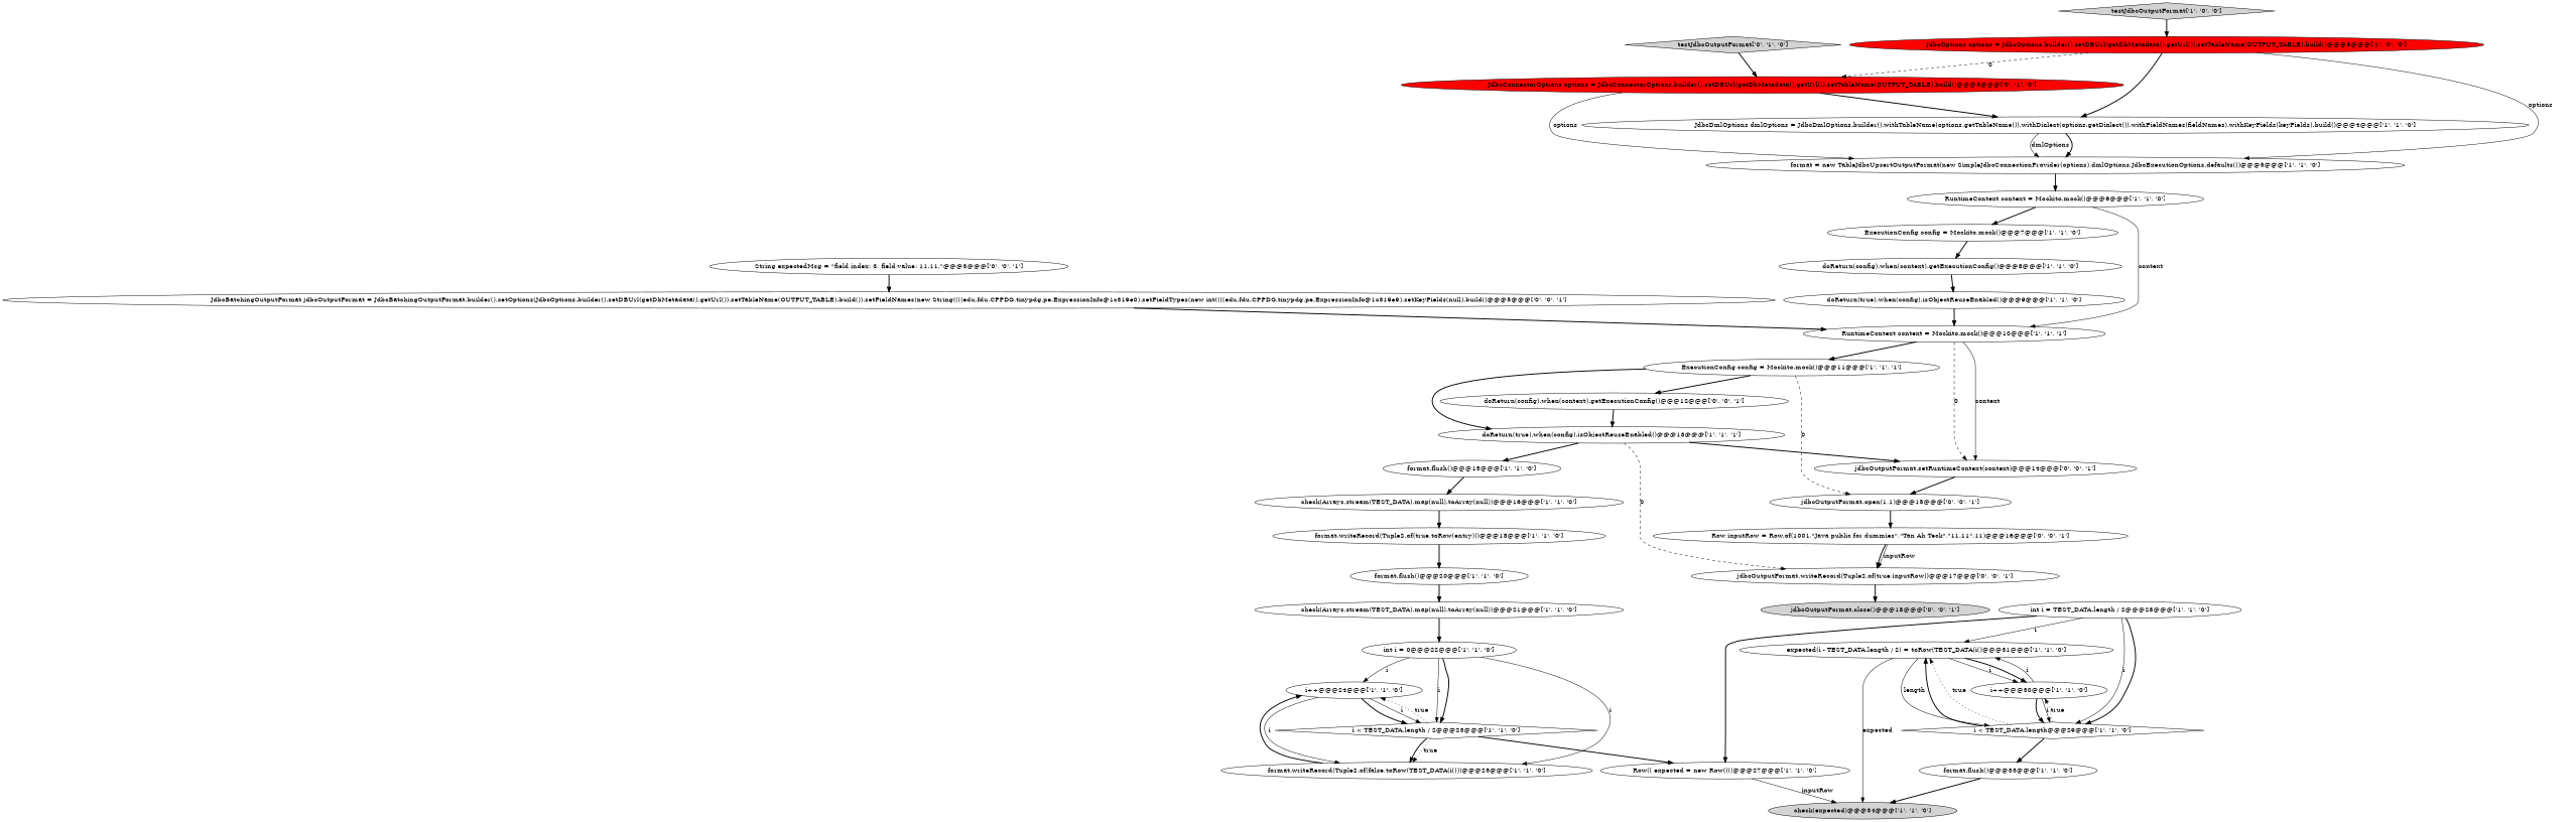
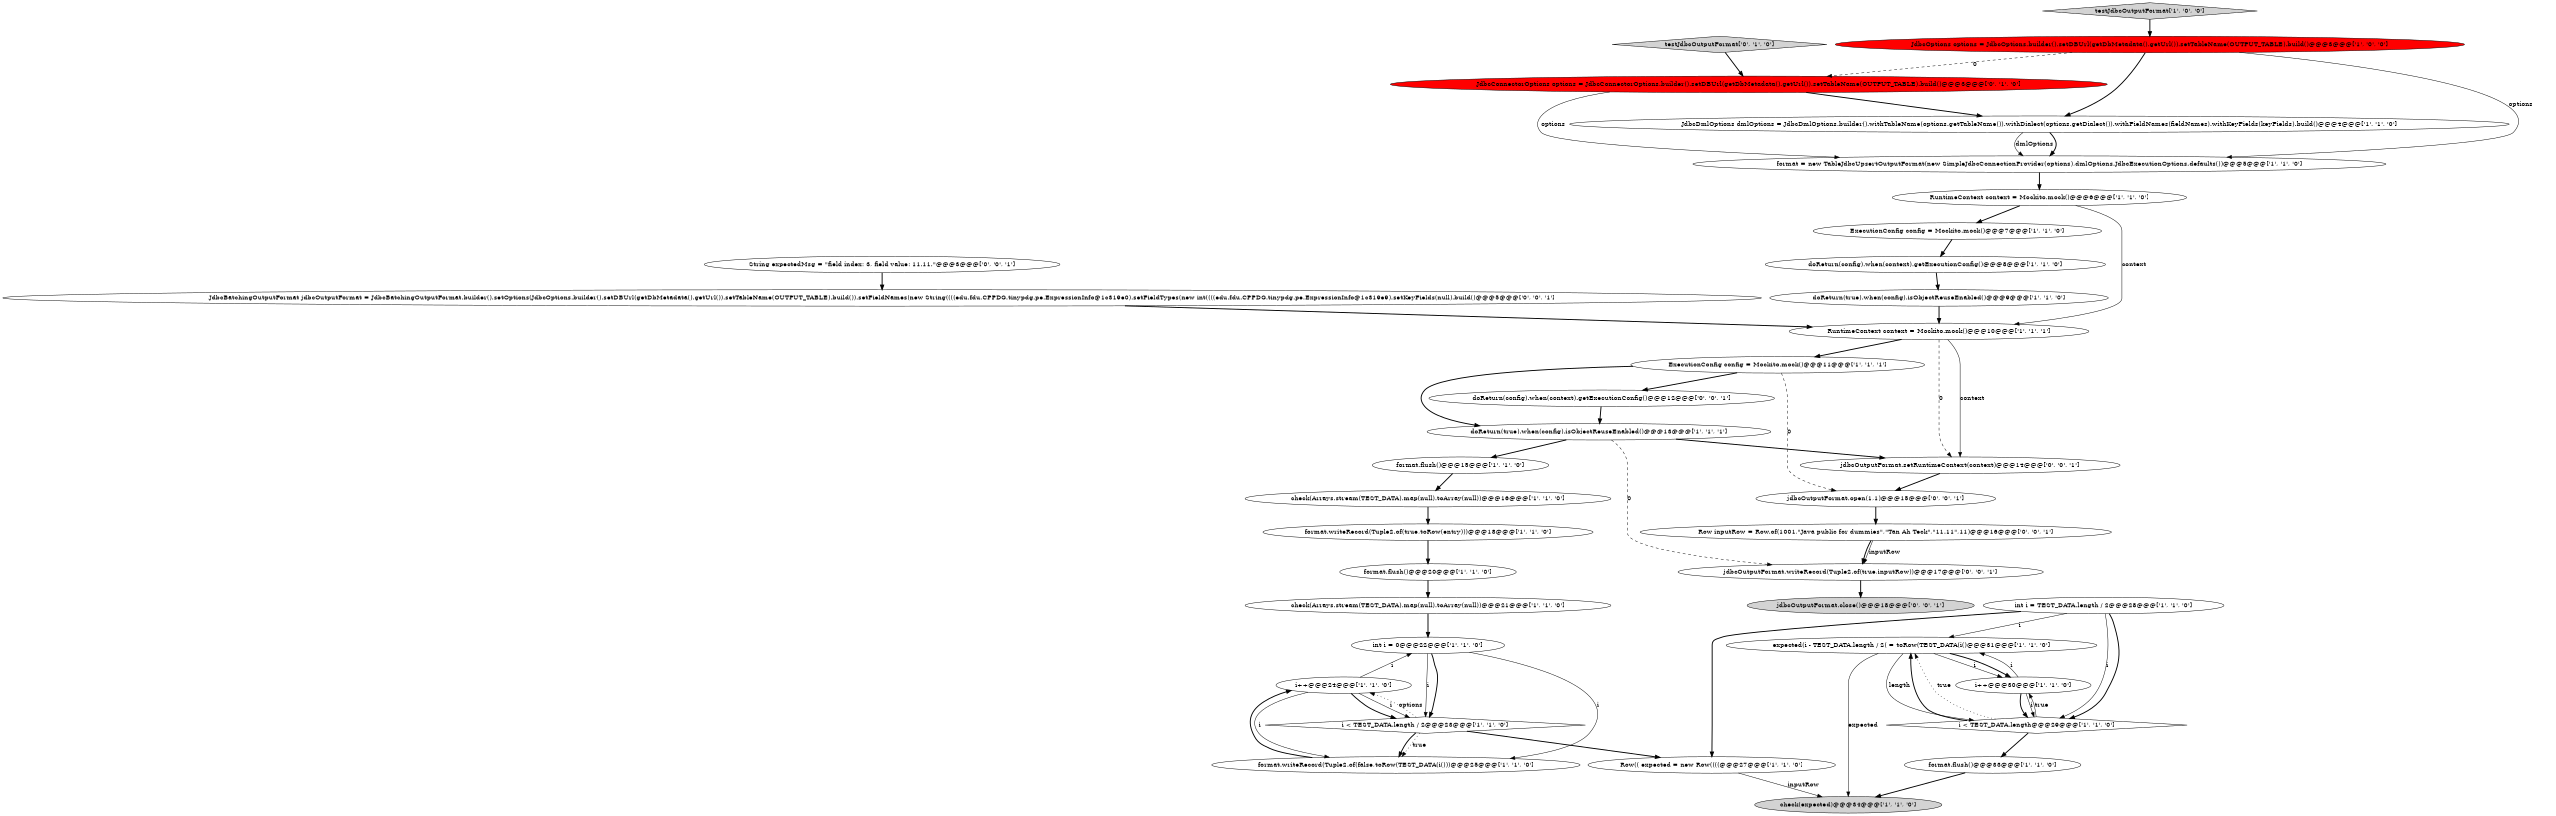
  digraph {
    fontname="DejaVu Serif"
    node [fillcolor=white fontname="DejaVu Serif" shape=ellipse style=filled]
    edge [fontname="DejaVu Serif" style=bold]
    n1 [label="ExecutionConfig config = Mockito.mock()@@@11@@@['1', '1', '1']"]
    n2 [label="doReturn(true).when(config).isObjectReuseEnabled()@@@13@@@['1', '1', '1']"]
    n3 [label="jdbcOutputFormat.open(1,1)@@@15@@@['0', '0', '1']"]
    n4 [label="doReturn(config).when(context).getExecutionConfig()@@@12@@@['0', '0', '1']"]
    n5 [label="jdbcOutputFormat.setRuntimeContext(context)@@@14@@@['0', '0', '1']"]
    n6 [label="format.flush()@@@15@@@['1', '1', '0']"]
    n7 [label="jdbcOutputFormat.writeRecord(Tuple2.of(true,inputRow))@@@17@@@['0', '0', '1']"]
    n8 [label="Row inputRow = Row.of(1001,\"Java public for dummies\",\"Tan Ah Teck\",\"11.11\",11)@@@16@@@['0', '0', '1']"]
    n9 [label="check(Arrays.stream(TEST_DATA).map(null).toArray(null))@@@21@@@['1', '1', '0']"]
    n10 [label="int i = 0@@@22@@@['1', '1', '0']"]
    n11 [label="i++@@@24@@@['1', '1', '0']"]
    n12 [label="i < TEST_DATA.length / 2@@@23@@@['1', '1', '0']" shape=diamond]
    n13 [label="format.writeRecord(Tuple2.of(false,toRow(TEST_DATA(i()))@@@25@@@['1', '1', '0']"]
    n14 [label="i++@@@30@@@['1', '1', '0']"]
    n15 [label="i < TEST_DATA.length@@@29@@@['1', '1', '0']" shape=diamond]
    n16 [label="expected(i - TEST_DATA.length / 2( = toRow(TEST_DATA(i()@@@31@@@['1', '1', '0']"]
    n17 [label="format.flush()@@@33@@@['1', '1', '0']"]
    n18 [fillcolor=lightgray label="check(expected)@@@34@@@['1', '1', '0']"]
    n19 [label="Row(( expected = new Row((((@@@27@@@['1', '1', '0']"]
    n20 [fillcolor=lightgray label="testJdbcOutputFormat['1', '0', '0']" shape=diamond]
    n21 [fillcolor=red label="JdbcOptions options = JdbcOptions.builder().setDBUrl(getDbMetadata().getUrl()).setTableName(OUTPUT_TABLE).build()@@@3@@@['1', '0', '0']"]
    n22 [fillcolor=red label="JdbcConnectorOptions options = JdbcConnectorOptions.builder().setDBUrl(getDbMetadata().getUrl()).setTableName(OUTPUT_TABLE).build()@@@3@@@['0', '1', '0']"]
    n23 [label="JdbcDmlOptions dmlOptions = JdbcDmlOptions.builder().withTableName(options.getTableName()).withDialect(options.getDialect()).withFieldNames(fieldNames).withKeyFields(keyFields).build()@@@4@@@['1', '1', '0']"]
    n24 [label="format = new TableJdbcUpsertOutputFormat(new SimpleJdbcConnectionProvider(options),dmlOptions,JdbcExecutionOptions.defaults())@@@5@@@['1', '1', '0']"]
    n25 [label="String expectedMsg = \"field index: 3, field value: 11.11.\"@@@3@@@['0', '0', '1']"]
    n26 [label="JdbcBatchingOutputFormat jdbcOutputFormat = JdbcBatchingOutputFormat.builder().setOptions(JdbcOptions.builder().setDBUrl(getDbMetadata().getUrl()).setTableName(OUTPUT_TABLE).build()).setFieldNames(new String((((edu.fdu.CPPDG.tinypdg.pe.ExpressionInfo@1c319e0).setFieldTypes(new int((((edu.fdu.CPPDG.tinypdg.pe.ExpressionInfo@1c319e9).setKeyFields(null).build()@@@5@@@['0', '0', '1']"]
    n27 [fillcolor=lightgray label="jdbcOutputFormat.close()@@@18@@@['0', '0', '1']"]
    n28 [label="format.flush()@@@20@@@['1', '1', '0']"]
    n29 [label="doReturn(config).when(context).getExecutionConfig()@@@8@@@['1', '1', '0']"]
    n30 [label="doReturn(true).when(config).isObjectReuseEnabled()@@@9@@@['1', '1', '0']"]
    n31 [label="RuntimeContext context = Mockito.mock()@@@10@@@['1', '1', '1']"]
    n32 [label="RuntimeContext context = Mockito.mock()@@@6@@@['1', '1', '0']"]
    n33 [label="int i = TEST_DATA.length / 2@@@28@@@['1', '1', '0']"]
    n34 [label="check(Arrays.stream(TEST_DATA).map(null).toArray(null))@@@16@@@['1', '1', '0']"]
    n35 [label="ExecutionConfig config = Mockito.mock()@@@7@@@['1', '1', '0']"]
    n36 [label="format.writeRecord(Tuple2.of(true,toRow(entry)))@@@18@@@['1', '1', '0']"]
    n37 [fillcolor=lightgray label="testJdbcOutputFormat['0', '1', '0']" shape=diamond]
    n1 -> n2
    n1 -> n3 [label=0 style=dashed]
    n1 -> n4
    n2 -> n5
    n2 -> n6
    n2 -> n7 [label=0 style=dashed]
    n3 -> n8
    n4 -> n2
    n5 -> n3
    n6 -> n34
    n7 -> n27
    n8 -> n7
    n8 -> n7 [label=inputRow style=solid]
    n9 -> n10
-   n10 -> n11 [label=i style=solid]
+   n11 -> n10 [label=i style=solid]
    n10 -> n12 [label=i style=solid]
    n10 -> n12
    n10 -> n13 [label=i style=solid]
    n11 -> n12
    n11 -> n12 [label=i style=solid]
    n11 -> n13 [label=i style=solid]
-   n12 -> n11 [label=true style=dotted]
+   n12 -> n11 [label=options style=dotted]
    n12 -> n13 [label=true style=dotted]
    n12 -> n13
    n12 -> n19
    n13 -> n11
    n14 -> n15
    n14 -> n15 [label=i style=solid]
    n14 -> n16 [label=i style=solid]
-   n15 -> n14 [label=true style=dotted]
+   n15 -> n14 [label=true style=solid]
    n15 -> n16
    n15 -> n16 [label=true style=dotted]
    n15 -> n17
    n16 -> n14 [label=i style=solid]
    n16 -> n14
    n16 -> n15 [label=length style=solid]
    n16 -> n18 [label=expected style=solid]
    n17 -> n18
    n19 -> n18 [label=inputRow style=solid]
    n20 -> n21
    n21 -> n22 [label=0 style=dashed]
    n21 -> n23
    n21 -> n24 [label=options style=solid]
    n22 -> n23
    n22 -> n24 [label=options style=solid]
    n23 -> n24
    n23 -> n24 [label=dmlOptions style=solid]
    n24 -> n32
    n25 -> n26
    n26 -> n31
    n28 -> n9
    n29 -> n30
    n30 -> n31
    n31 -> n1
    n31 -> n5 [label=0 style=dashed]
    n31 -> n5 [label=context style=solid]
    n32 -> n31 [label=context style=solid]
    n32 -> n35
    n33 -> n15 [label=i style=solid]
    n33 -> n15
    n33 -> n16 [label=i style=solid]
    n33 -> n19
    n34 -> n36
    n35 -> n29
    n36 -> n28
    n37 -> n22
  }
